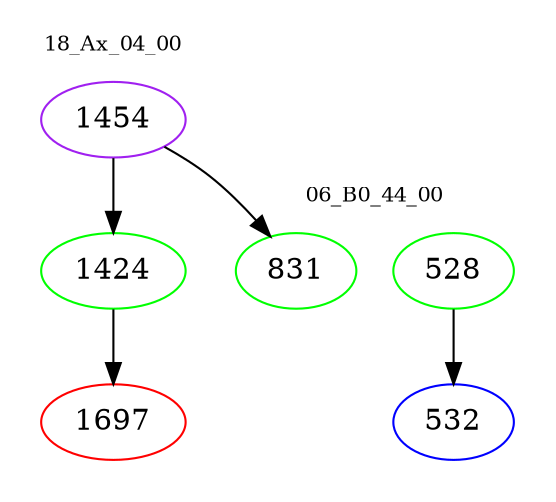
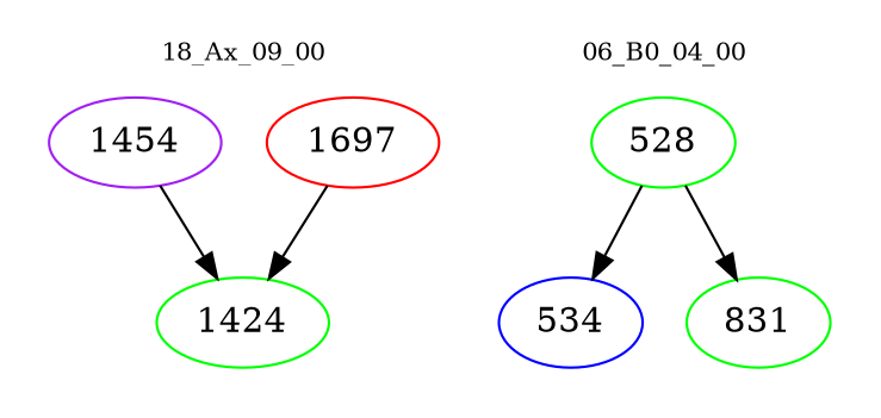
  digraph {
    node [color=green]
    edge [color=black]
    n1 [label=1424]
    n2 [color=red label=1697]
    n3 [color=purple label=1454]
    n4 [label=528]
-   n5 [color=blue label=532]
+   n5 [color=blue label=534]
    n6 [label=831]
    subgraph cluster_1 {
      color=white
      fontsize=10
-     label="18_Ax_04_00"
+     label="18_Ax_09_00"
      n1
      n2
      n3
    }
    subgraph cluster_2 {
      color=white
      fontsize=10
-     label="06_B0_44_00"
+     label="06_B0_04_00"
      n4
      n5
      n6
    }
-   n1 -> n2
+   n2 -> n1
    n3 -> n1
    n4 -> n5
-   n3 -> n6
+   n4 -> n6
  }
